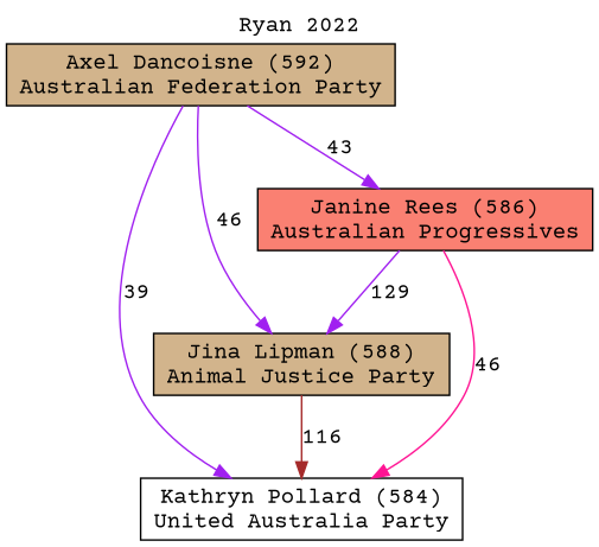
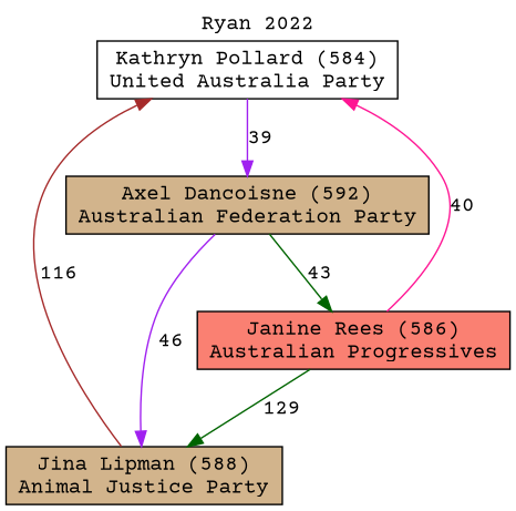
  digraph {
    fontname="Courier Prime"
    label="Ryan 2022"
    labelloc=t
    mclimit=10
    node [fillcolor=tan fontname="Courier Prime" shape=box style=filled]
    edge [color=darkgreen fontname="Courier Prime"]
    n1 [fillcolor=white label="Kathryn Pollard (584)\nUnited Australia Party"]
    n2 [label="Jina Lipman (588)\nAnimal Justice Party"]
    n3 [fillcolor=salmon label="Janine Rees (586)\nAustralian Progressives"]
    n4 [label="Axel Dancoisne (592)\nAustralian Federation Party"]
    n2 -> n1 [color=brown label=116]
-   n3 -> n1 [color=deeppink label=46]
-   n3 -> n2 [color=purple label=129]
-   n4 -> n1 [color=purple label=39]
+   n3 -> n1 [color=deeppink label=40]
+   n3 -> n2 [label=129]
+   n1 -> n4 [color=purple label=39]
    n4 -> n2 [color=purple label=46]
-   n4 -> n3 [color=purple label=43]
+   n4 -> n3 [label=43]
  }
